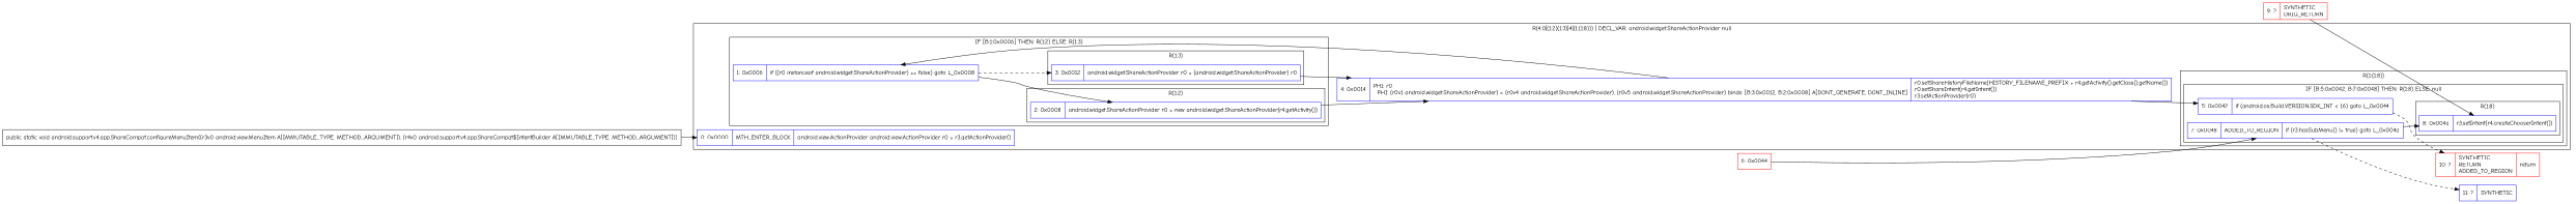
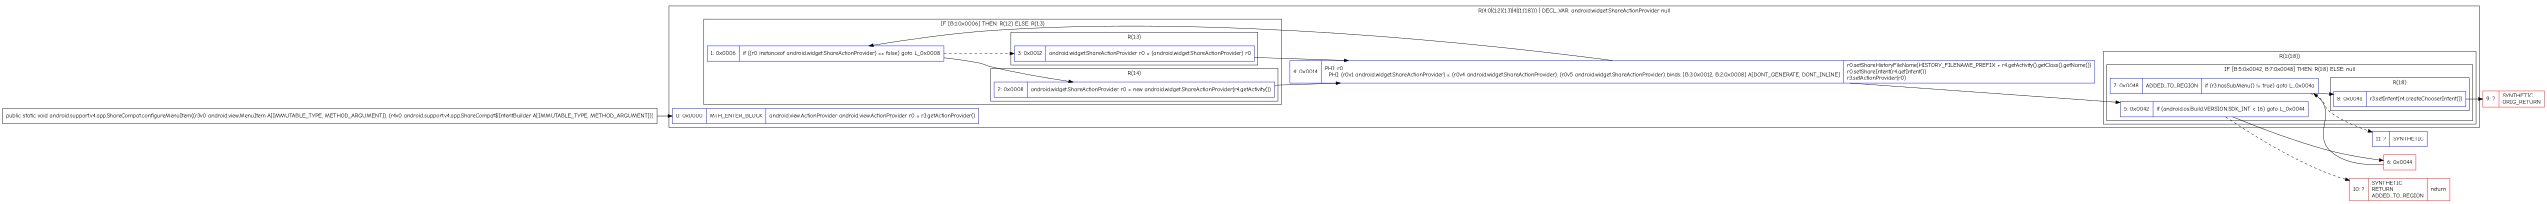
  digraph {
    fontname="Comic Neue"
    rankdir=LR
    node [color=blue fontname="Comic Neue" shape=record]
    edge [fontname="Comic Neue"]
    n1 [label="{2\:\ 0x0008|android.widget.ShareActionProvider r0 = new android.widget.ShareActionProvider(r4.getActivity())\l}"]
    n2 [label="{3\:\ 0x0012|android.widget.ShareActionProvider r0 = (android.widget.ShareActionProvider) r0\l}"]
    n3 [label="{1\:\ 0x0006|if ((r0 instanceof android.widget.ShareActionProvider) == false) goto L_0x0008\l}"]
    n4 [label="{8\:\ 0x004a|r3.setIntent(r4.createChooserIntent())\l}"]
    n5 [label="{5\:\ 0x0042|if (android.os.Build.VERSION.SDK_INT \< 16) goto L_0x0044\l}"]
    n6 [label="{7\:\ 0x0048|ADDED_TO_REGION\l|if (r3.hasSubMenu() != true) goto L_0x004a\l}"]
    n7 [label="{0\:\ 0x0000|MTH_ENTER_BLOCK\l|android.view.ActionProvider android.view.ActionProvider r0 = r3.getActionProvider()\l}"]
    n8 [label="{4\:\ 0x0014|PHI: r0 \l  PHI: (r0v1 android.widget.ShareActionProvider) = (r0v4 android.widget.ShareActionProvider), (r0v5 android.widget.ShareActionProvider) binds: [B:3:0x0012, B:2:0x0008] A[DONT_GENERATE, DONT_INLINE]\l|r0.setShareHistoryFileName(HISTORY_FILENAME_PREFIX + r4.getActivity().getClass().getName())\lr0.setShareIntent(r4.getIntent())\lr3.setActionProvider(r0)\l}"]
    n9 [color=red label="{9\:\ ?|SYNTHETIC\lORIG_RETURN\l}"]
    n10 [color=red label="{6\:\ 0x0044}"]
    n11 [color=red label="{10\:\ ?|SYNTHETIC\lRETURN\lADDED_TO_REGION\l|return\l}"]
    n12 [label="{11\:\ ?|SYNTHETIC\l}"]
    n13 [label="{public static void android.support.v4.app.ShareCompat.configureMenuItem((r3v0 android.view.MenuItem A[IMMUTABLE_TYPE, METHOD_ARGUMENT]), (r4v0 android.support.v4.app.ShareCompat$IntentBuilder A[IMMUTABLE_TYPE, METHOD_ARGUMENT])) }" color=""]
    subgraph cluster_1 {
      label="R(4:0|(1:2)(1:3)|4|(1:(1:8))) | DECL_VAR: android.widget.ShareActionProvider null\l"
      n7
      n8
      subgraph cluster_2 {
        label="IF [B:1:0x0006] THEN: R(1:2) ELSE: R(1:3)"
        n3
        subgraph cluster_3 {
-         label="R(1:2)"
+         label="R(1:4)"
          n1
        }
        subgraph cluster_4 {
          label="R(1:3)"
          n2
        }
      }
      subgraph cluster_5 {
        label="R(1:(1:8))"
        subgraph cluster_6 {
          label="IF [B:5:0x0042, B:7:0x0048] THEN: R(1:8) ELSE: null"
          n5
          n6
          subgraph cluster_7 {
            label="R(1:8)"
            n4
          }
        }
      }
    }
    n1 -> n8
    n2 -> n8
    n3 -> n1
    n3 -> n2 [style=dashed]
-   n9 -> n4
+   n4 -> n9
+   n5 -> n10
    n5 -> n11 [style=dashed]
    n6 -> n4
    n6 -> n12 [style=dashed]
    n8 -> n3
    n8 -> n5
    n10 -> n6
    n13 -> n7
  }
